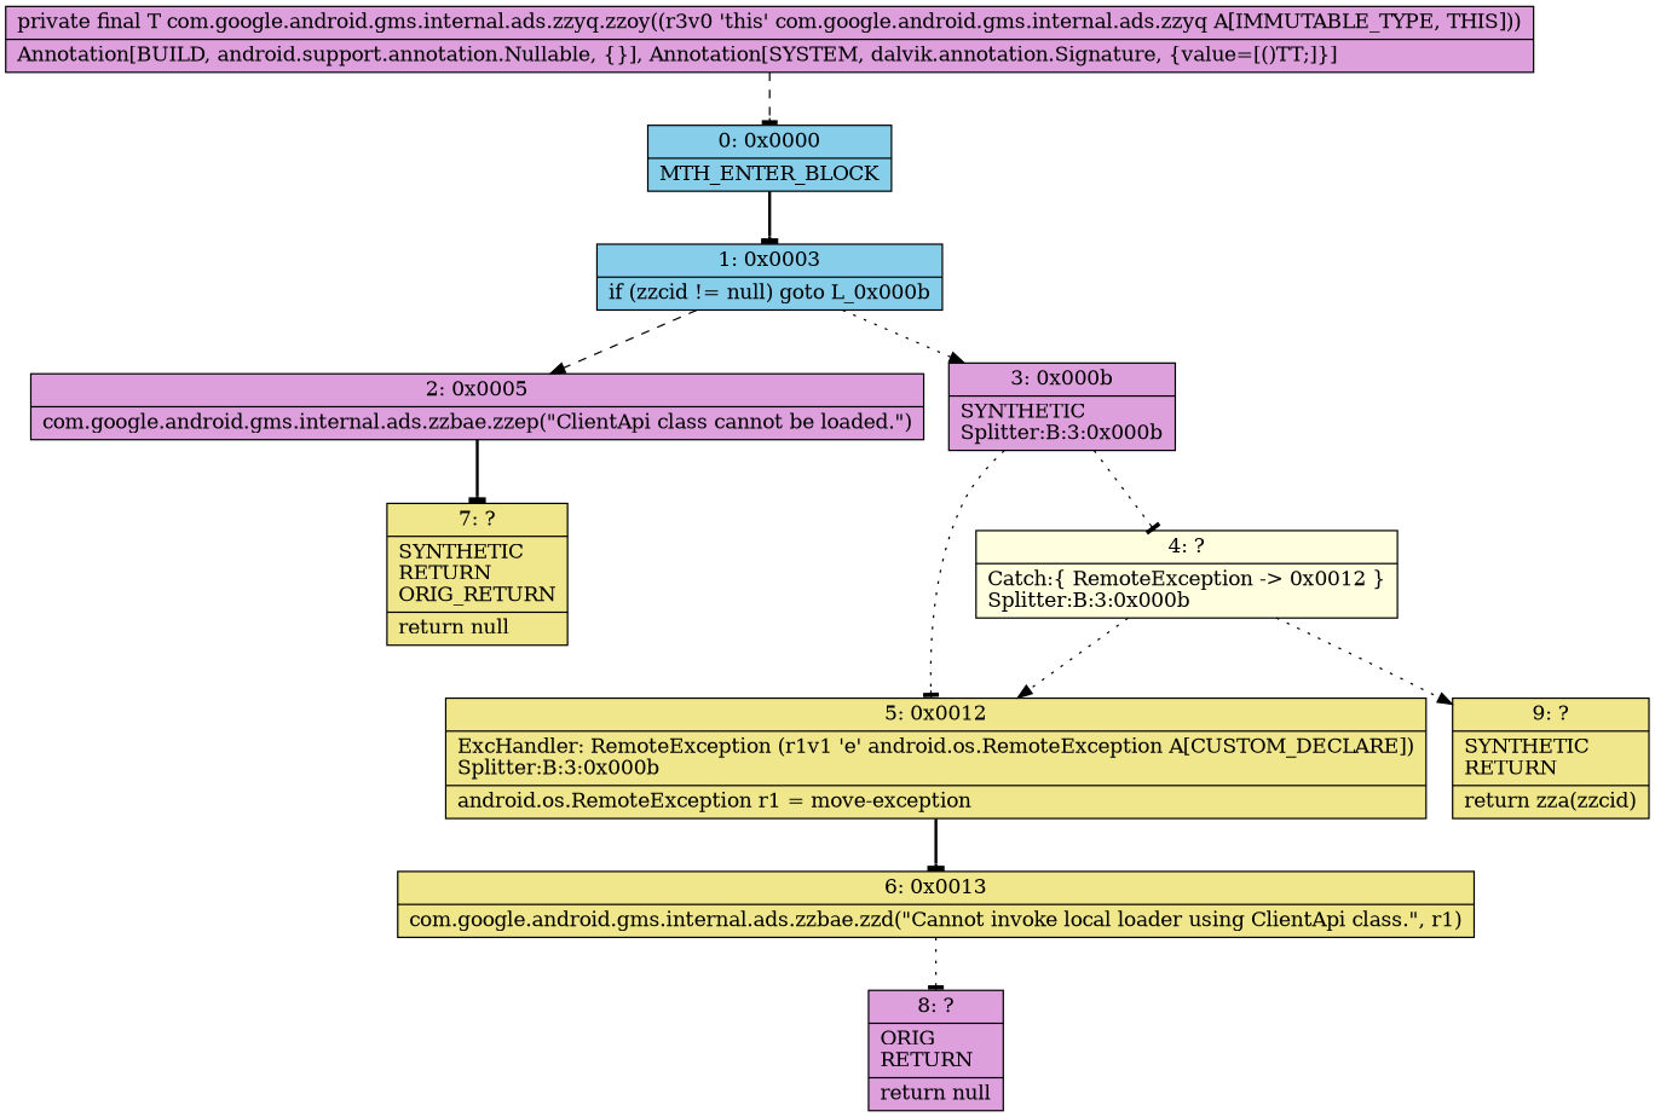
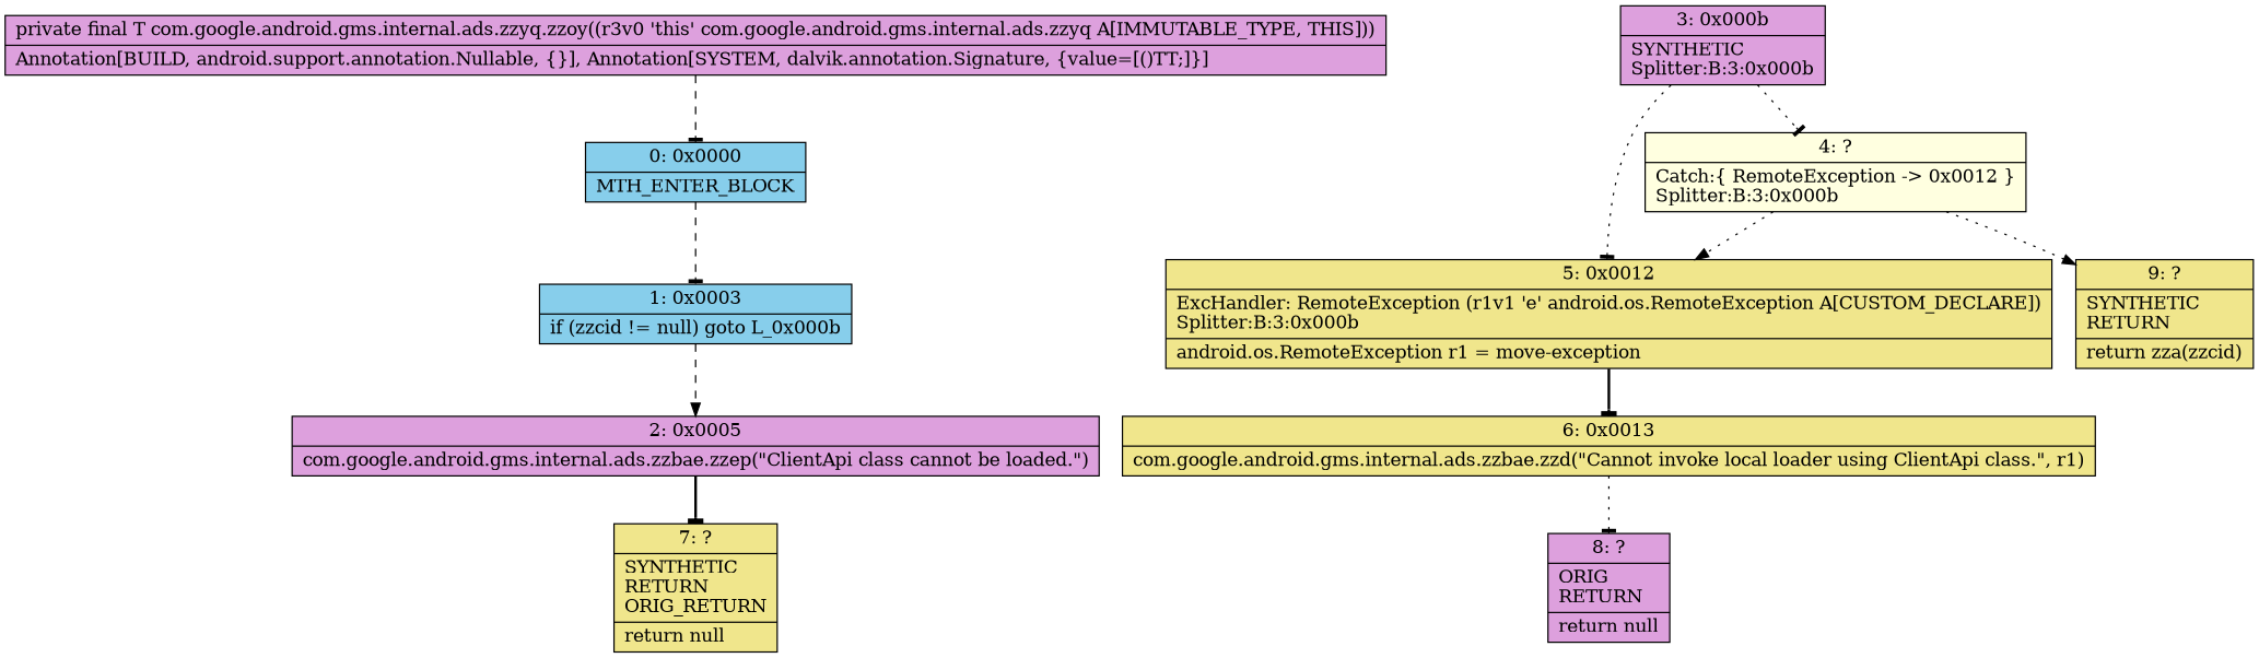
  digraph {
    node [fillcolor=plum shape=record style=filled]
    edge [arrowhead=tee style=dotted]
    n1 [fillcolor=skyblue label="{0\:\ 0x0000|MTH_ENTER_BLOCK\l}"]
    n2 [fillcolor=skyblue label="{1\:\ 0x0003|if (zzcid != null) goto L_0x000b\l}"]
    n3 [label="{2\:\ 0x0005|com.google.android.gms.internal.ads.zzbae.zzep(\"ClientApi class cannot be loaded.\")\l}"]
    n4 [label="{3\:\ 0x000b|SYNTHETIC\lSplitter:B:3:0x000b\l}"]
    n5 [fillcolor=khaki label="{7\:\ ?|SYNTHETIC\lRETURN\lORIG_RETURN\l|return null\l}"]
    n6 [fillcolor=lightyellow label="{4\:\ ?|Catch:\{ RemoteException \-\> 0x0012 \}\lSplitter:B:3:0x000b\l}"]
    n7 [fillcolor=khaki label="{5\:\ 0x0012|ExcHandler: RemoteException (r1v1 'e' android.os.RemoteException A[CUSTOM_DECLARE])\lSplitter:B:3:0x000b\l|android.os.RemoteException r1 = move\-exception\l}"]
    n8 [fillcolor=khaki label="{9\:\ ?|SYNTHETIC\lRETURN\l|return zza(zzcid)\l}"]
    n9 [fillcolor=khaki label="{6\:\ 0x0013|com.google.android.gms.internal.ads.zzbae.zzd(\"Cannot invoke local loader using ClientApi class.\", r1)\l}"]
    n10 [label="{8\:\ ?|ORIG\lRETURN\l|return null\l}"]
    n11 [label="{private final T com.google.android.gms.internal.ads.zzyq.zzoy((r3v0 'this' com.google.android.gms.internal.ads.zzyq A[IMMUTABLE_TYPE, THIS]))  | Annotation[BUILD, android.support.annotation.Nullable, \{\}], Annotation[SYSTEM, dalvik.annotation.Signature, \{value=[()TT;]\}]\l}"]
-   n1 -> n2 [style=bold]
+   n1 -> n2 [style=dashed]
    n2 -> n3 [arrowhead=normal style=dashed]
-   n2 -> n4 [arrowhead=normal]
    n3 -> n5 [style=bold]
    n4 -> n6
    n4 -> n7
    n6 -> n7 [arrowhead=normal]
    n6 -> n8 [arrowhead=normal]
    n7 -> n9 [style=bold]
    n9 -> n10
    n11 -> n1 [style=dashed]
  }
